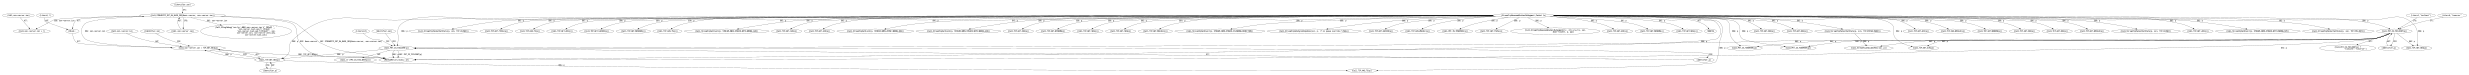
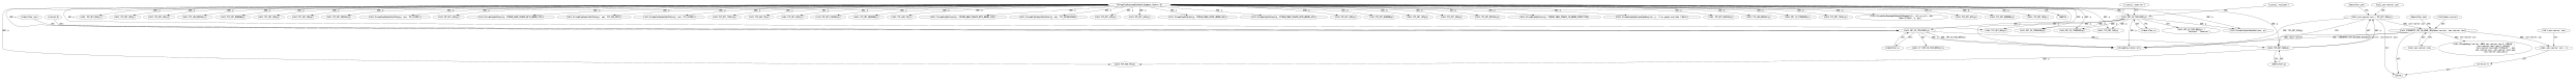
  digraph {
    fontname="Roboto Mono"
    node [fontname="Roboto Mono"]
    edge [fontname="Roboto Mono"]
    n1 [label="(Call,ssn->server.isn + 1)"]
    n2 [label="(Literal,1)"]
    n3 [label="(Block,)"]
    n4 [label="(Call,STREAMTCP_SET_RA_BASE_SEQ(&ssn->server, ssn->server.isn))"]
-   n5 [label="(MethodReturn,static int)"]
+   n5 [label="(StreamTcp,static int)"]
    n6 [label="(Call,ssn->server.isn)"]
    n7 [label="(Call,SCLogDebug(\"ssn %p: 4WHS ssn->server.isn %\" PRIu32 \", \"\n                    \"ssn->server.next_seq %\" PRIu32 \", \"\n                    \"ssn->server.last_ack %\"PRIu32\"\", ssn,\n                    ssn->server.isn, ssn->server.next_seq,\n                    ssn->server.last_ack))"]
    n8 [label="(Call,ssn->server.isn = TCP_GET_SEQ(p))"]
    n9 [label="(Call,TCP_GET_SEQ(p))"]
    n10 [label="(Identifier,p)"]
    n11 [label="(Call,TCP_HAS_TS(p))"]
    n12 [label="(Call,PKT_IS_TOCLIENT(p))"]
    n13 [label="(Call,if (PKT_IS_TOCLIENT(p)))"]
    n14 [label="(Identifier,p)"]
    n15 [label="(Call,PKT_IS_TOCLIENT(p))"]
    n16 [label="(Call,TCP_GET_SEQ(p))"]
    n17 [label="(Call,PKT_IS_TOSERVER(p))"]
    n18 [label="(Identifier,p)"]
    n19 [label="(Call,TCP_GET_ACK(p))"]
    n20 [label="(Call,StreamTcpValidateRst(ssn, p))"]
    n21 [label="(Call,PKT_IS_TOCLIENT(p) ?\n               \"toclient\":\"toserver\")"]
    n22 [label="(Call,PKT_IS_TOSERVER(p))"]
    n23 [label="(StreamTcpReassembleHandleSegment,Packet *p)"]
    n24 [label="(Call,TCP_GET_SEQ(p))"]
    n25 [label="(Call,TCP_GET_SEQ(p))"]
    n26 [label="(Call,TCP_GET_ACK(p))"]
    n27 [label="(Call,TCP_HAS_WSCALE(p))"]
    n28 [label="(Call,TCP_GET_WINDOW(p))"]
    n29 [label="(Call,TCP_GET_SEQ(p))"]
    n30 [label="(Call,TCP_GET_SEQ(p))"]
    n31 [label="(Call,TCP_GET_WSCALE(p))"]
    n32 [label="(Call,StreamTcpPacketSetState(p, ssn, TCP_CLOSED))"]
    n33 [label="(Call,TCP_GET_ACK(p))"]
    n34 [label="(Call,StreamTcpSetEvent(p, STREAM_4WHS_SYNACK_WITH_WRONG_SYN))"]
    n35 [label="(Call,StreamTcpPacketSetState(p, ssn, TCP_SYN_RECV))"]
    n36 [label="(Call,StreamTcpPacketSetState(p, ssn, TCP_CLOSED))"]
    n37 [label="(Call,TCP_GET_TSVAL(p))"]
    n38 [label="(Call,TCP_HAS_TS(p))"]
    n39 [label="(Call,TCP_GET_ACK(p))"]
    n40 [label="(Call,TCP_GET_SACKOK(p))"]
    n41 [label="(Call,TCP_GET_WINDOW(p))"]
    n42 [label="(Call,TCP_HAS_TS(p))"]
    n43 [label="(Call,StreamTcpSetEvent(p, STREAM_4WHS_SYNACK_WITH_WRONG_ACK))"]
    n44 [label="(Call,StreamTcpPacketSetState(p, ssn, TCP_ESTABLISHED))"]
    n45 [label="(Call,TCP_GET_ACK(p))"]
    n46 [label="(Call,TCP_GET_ACK(p))"]
    n47 [label="(Call,StreamTcpSetEvent(p, STREAM_3WHS_ASYNC_WRONG_SEQ))"]
    n48 [label="(Call,StreamTcpSetEvent(p, STREAM_3WHS_SYNACK_WITH_WRONG_ACK))"]
    n49 [label="(Call,TCP_GET_SEQ(p))"]
    n50 [label="(Call,TCP_GET_WINDOW(p))"]
    n51 [label="(Call,TCP_GET_SEQ(p))"]
    n52 [label="(Call,TCP_GET_SEQ(p))"]
    n53 [label="(Call,TCP_GET_WSCALE(p))"]
    n54 [label="(Call,StreamTcpSetEvent(p, STREAM_3WHS_SYNACK_IN_WRONG_DIRECTION))"]
    n55 [label="(Call,StreamTcp3whsSynAckUpdate(ssn, p, /* no queue override */NULL))"]
    n56 [label="(Call,TCP_GET_SACKOK(p))"]
    n57 [label="(Call,TCP_HAS_WSCALE(p))"]
    n58 [label="(Call,PKT_IS_TOSERVER(p))"]
    n59 [label="(Call,TCP_GET_TSVAL(p))"]
    n60 [label="(Call,StreamTcpReassembleHandleSegment(tv, stt->ra_ctx, ssn,\n                &ssn->client, p, pq))"]
    n61 [label="(Call,TCP_GET_ACK(p))"]
    n62 [label="(Call,TCP_GET_WINDOW(p))"]
    n63 [label="(Call,TCP_GET_SEQ(p))"]
    1000124
    n65 [label="(Literal,\"toserver\")"]
+   n66 [label="(Call,&ssn->server)"]
    n67 [label="(Identifier,ssn)"]
    n68 [label="(Call,ssn->server.isn)"]
    n69 [label="(Literal,0)"]
    n70 [label="(Literal,\"toclient\")"]
    n71 [label="(Call,ssn->server.isn)"]
    n72 [label="(Identifier,ssn)"]
    n73 [label="(Identifier,ssn)"]
+   n1 -> n2 [label="CFG: "]
    n2 -> n3 [label="AST: "]
    n4 -> n1 [label="DDG: ssn->server.isn"]
    n4 -> n3 [label="AST: "]
    n4 -> n5 [label="DDG: &ssn->server"]
    n4 -> n5 [label="DDG: STREAMTCP_SET_RA_BASE_SEQ(&ssn->server, ssn->server.isn)"]
    n4 -> n6 [label="CFG: "]
    n4 -> n7 [label="DDG: ssn->server.isn"]
    n6 -> n4 [label="AST: "]
-   n3 -> n8 [label="AST: "]
+   n8 -> n3 [label="AST: "]
    n8 -> n4 [label="DDG: ssn->server.isn"]
    n8 -> n5 [label="DDG: TCP_GET_SEQ(p)"]
    n8 -> n9 [label="CFG: "]
    n9 -> n8 [label="AST: "]
    n9 -> n8 [label="DDG: p"]
    n9 -> n10 [label="CFG: "]
    n9 -> n11 [label="DDG: p"]
    n10 -> n9 [label="AST: "]
    n12 -> n5 [label="DDG: p"]
    n12 -> n5 [label="DDG: PKT_IS_TOCLIENT(p)"]
    n12 -> n9 [label="DDG: p"]
    n12 -> n13 [label="AST: "]
    n12 -> n14 [label="CFG: "]
    n14 -> n12 [label="AST: "]
    n15 -> n5 [label="DDG: p"]
    n15 -> n12 [label="DDG: p"]
    n15 -> n16 [label="DDG: p"]
    n15 -> n17 [label="DDG: p"]
    n15 -> n18 [label="CFG: "]
    n15 -> n19 [label="DDG: p"]
    n15 -> n20 [label="DDG: p"]
    n15 -> n21 [label="AST: "]
    n15 -> n22 [label="DDG: p"]
    n18 -> n15 [label="AST: "]
    n23 -> n5 [label="DDG: p"]
    n23 -> n9 [label="DDG: p"]
    n23 -> n11 [label="DDG: p"]
    n23 -> n12 [label="DDG: p"]
    n23 -> n15 [label="DDG: p"]
    n23 -> n16 [label="DDG: p"]
    n23 -> n17 [label="DDG: p"]
    n23 -> n19 [label="DDG: p"]
-   n44 -> n20 [label="DDG: p"]
+   n23 -> n20 [label="DDG: p"]
    n23 -> n22 [label="DDG: p"]
    n23 -> n24 [label="DDG: p"]
    n23 -> n25 [label="DDG: p"]
    n23 -> n26 [label="DDG: p"]
    n23 -> n27 [label="DDG: p"]
    n23 -> n28 [label="DDG: p"]
    n23 -> n29 [label="DDG: p"]
    n23 -> n30 [label="DDG: p"]
    n23 -> n31 [label="DDG: p"]
    n23 -> n32 [label="DDG: p"]
    n23 -> n33 [label="DDG: p"]
    n23 -> n34 [label="DDG: p"]
    n23 -> n35 [label="DDG: p"]
    n23 -> n36 [label="DDG: p"]
    n23 -> n37 [label="DDG: p"]
    n23 -> n38 [label="DDG: p"]
    n23 -> n39 [label="DDG: p"]
    n23 -> n40 [label="DDG: p"]
    n23 -> n41 [label="DDG: p"]
    n23 -> n42 [label="DDG: p"]
    n23 -> n43 [label="DDG: p"]
    n23 -> n44 [label="DDG: p"]
    n23 -> n45 [label="DDG: p"]
    n23 -> n46 [label="DDG: p"]
    n23 -> n47 [label="DDG: p"]
    n23 -> n48 [label="DDG: p"]
    n23 -> n49 [label="DDG: p"]
    n23 -> n50 [label="DDG: p"]
    n23 -> n51 [label="DDG: p"]
    n23 -> n52 [label="DDG: p"]
    n23 -> n53 [label="DDG: p"]
    n23 -> n54 [label="DDG: p"]
    n23 -> n55 [label="DDG: p"]
    n23 -> n56 [label="DDG: p"]
    n23 -> n57 [label="DDG: p"]
    n23 -> n58 [label="DDG: p"]
    n23 -> n59 [label="DDG: p"]
    n23 -> n60 [label="DDG: p"]
    n23 -> n61 [label="DDG: p"]
    n23 -> n62 [label="DDG: p"]
    n23 -> n63 [label="DDG: p"]
    n23 -> 1000124 [label="AST: "]
    n65 -> n15 [label="CFG: "]
+   n66 -> n4 [label="AST: "]
    n67 -> n4 [label="CFG: "]
    n68 -> n1 [label="AST: "]
    n69 -> n12 [label="CFG: "]
    n70 -> n15 [label="CFG: "]
    n71 -> n8 [label="AST: "]
    n72 -> n12 [label="CFG: "]
    n73 -> n8 [label="CFG: "]
  }
